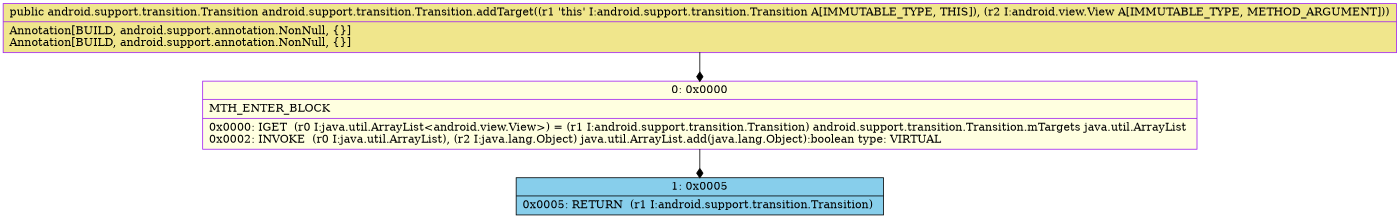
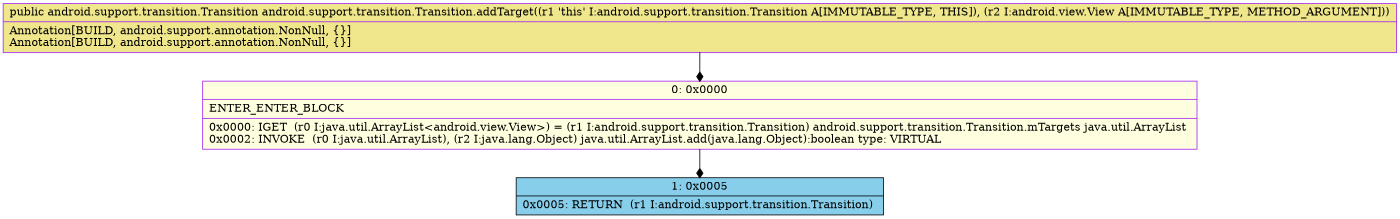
  digraph {
    node [shape=record style=filled color=purple]
    edge [arrowhead=diamond]
-   n1 [label="{0\:\ 0x0000|MTH_ENTER_BLOCK\l|0x0000: IGET  (r0 I:java.util.ArrayList\<android.view.View\>) = (r1 I:android.support.transition.Transition) android.support.transition.Transition.mTargets java.util.ArrayList \l0x0002: INVOKE  (r0 I:java.util.ArrayList), (r2 I:java.lang.Object) java.util.ArrayList.add(java.lang.Object):boolean type: VIRTUAL \l}" fillcolor=lightyellow]
+   n1 [label="{0\:\ 0x0000|ENTER_ENTER_BLOCK\l|0x0000: IGET  (r0 I:java.util.ArrayList\<android.view.View\>) = (r1 I:android.support.transition.Transition) android.support.transition.Transition.mTargets java.util.ArrayList \l0x0002: INVOKE  (r0 I:java.util.ArrayList), (r2 I:java.lang.Object) java.util.ArrayList.add(java.lang.Object):boolean type: VIRTUAL \l}" fillcolor=lightyellow]
    n2 [label="{1\:\ 0x0005|0x0005: RETURN  (r1 I:android.support.transition.Transition) \l}" fillcolor=skyblue color=black]
    n3 [label="{public android.support.transition.Transition android.support.transition.Transition.addTarget((r1 'this' I:android.support.transition.Transition A[IMMUTABLE_TYPE, THIS]), (r2 I:android.view.View A[IMMUTABLE_TYPE, METHOD_ARGUMENT]))  | Annotation[BUILD, android.support.annotation.NonNull, \{\}]\lAnnotation[BUILD, android.support.annotation.NonNull, \{\}]\l}" fillcolor=khaki]
    n1 -> n2
    n3 -> n1
  }
